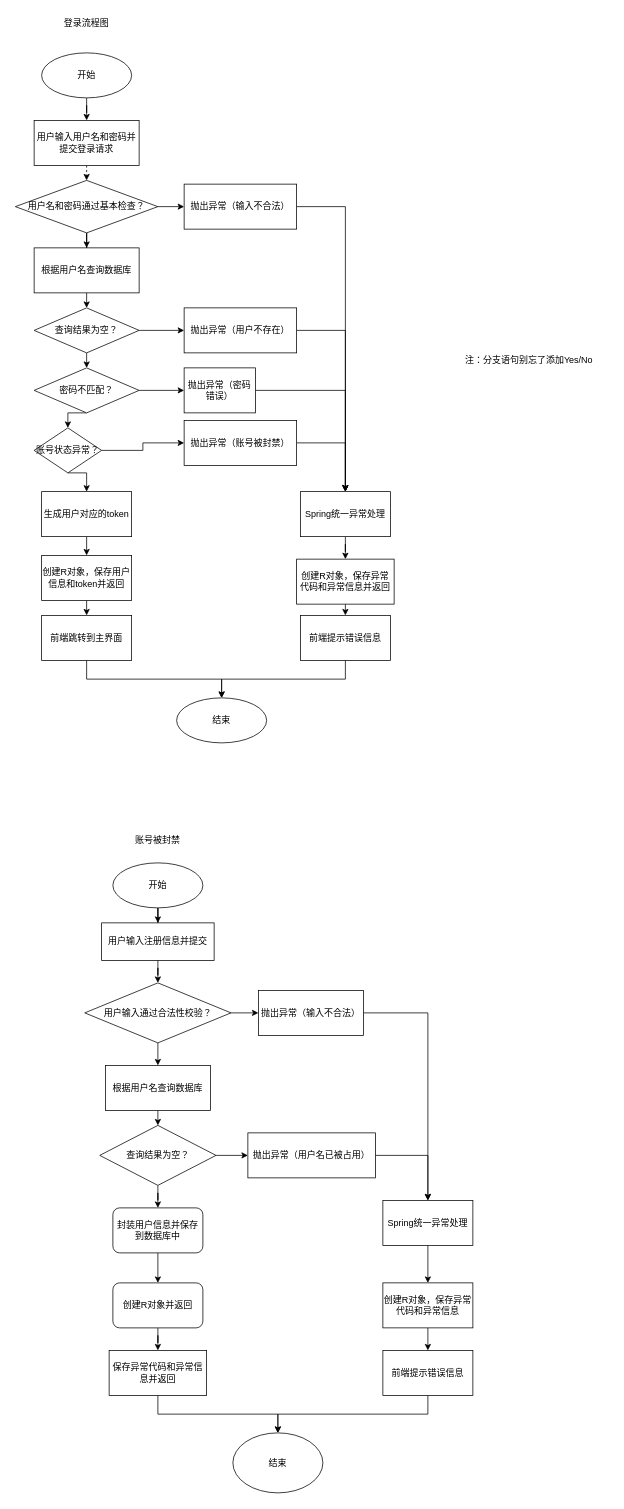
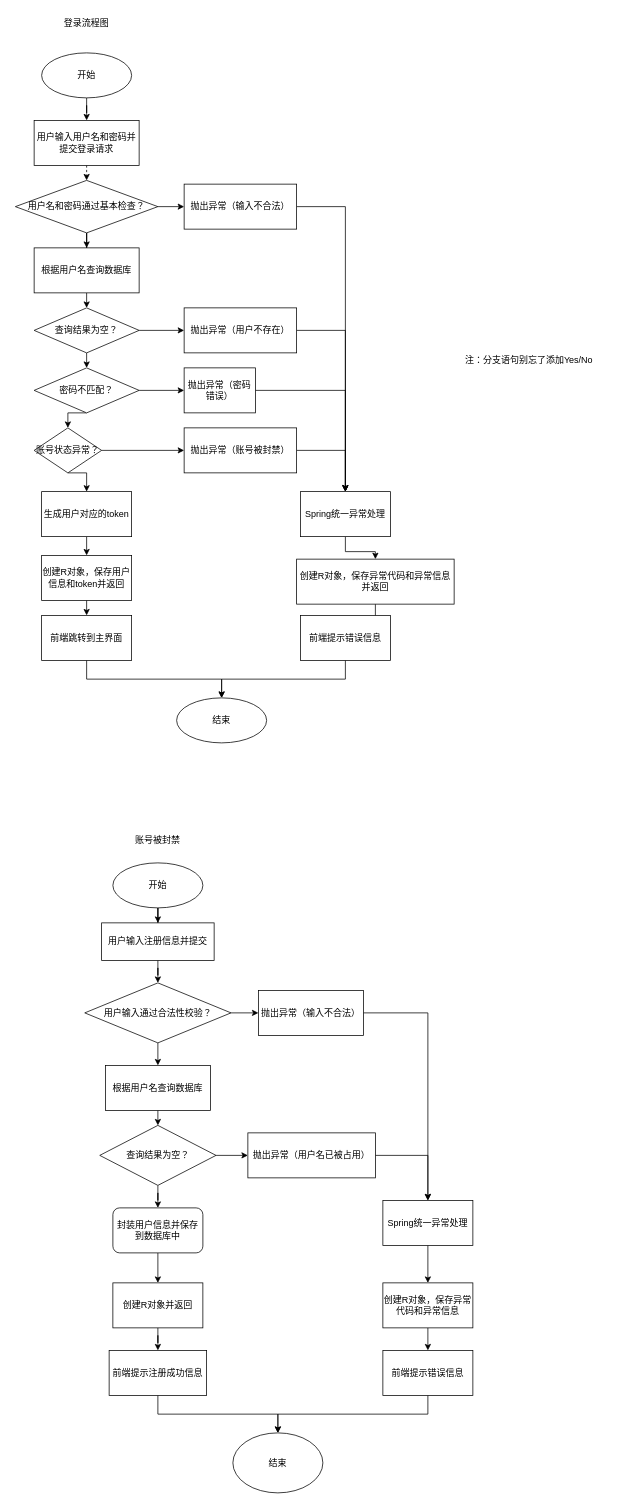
  <mxCell id="0" />
  <mxCell id="1" parent="0" />
  <mxCell id="2" style="edgeStyle=orthogonalEdgeStyle;rounded=0;orthogonalLoop=1;jettySize=auto;html=1;exitX=0.5;exitY=1;exitDx=0;exitDy=0;" parent="1" source="3" target="5" edge="1"><mxGeometry relative="1" as="geometry" /></mxCell>
  <mxCell id="3" value="开始" style="ellipse;whiteSpace=wrap;html=1;" parent="1" vertex="1"><mxGeometry x="55" y="70" width="120" height="60" as="geometry" /></mxCell>
  <mxCell id="4" style="edgeStyle=orthogonalEdgeStyle;rounded=0;orthogonalLoop=1;jettySize=auto;html=1;exitX=0.5;exitY=1;exitDx=0;exitDy=0;entryX=0.5;entryY=0;entryDx=0;entryDy=0;dashed=1;" parent="1" source="5" target="40" edge="1"><mxGeometry relative="1" as="geometry" /></mxCell>
  <mxCell id="5" value="用户输入用户名和密码并提交登录请求" style="rounded=0;whiteSpace=wrap;html=1;" parent="1" vertex="1"><mxGeometry x="45" y="160" width="140" height="60" as="geometry" /></mxCell>
  <mxCell id="6" style="edgeStyle=orthogonalEdgeStyle;rounded=0;orthogonalLoop=1;jettySize=auto;html=1;exitX=1;exitY=0.5;exitDx=0;exitDy=0;" parent="1" source="7" target="26" edge="1"><mxGeometry relative="1" as="geometry" /></mxCell>
  <mxCell id="7" value="抛出异常（输入不合法）" style="rounded=0;whiteSpace=wrap;html=1;" parent="1" vertex="1"><mxGeometry x="245" y="245" width="150" height="60" as="geometry" /></mxCell>
  <mxCell id="8" style="edgeStyle=orthogonalEdgeStyle;rounded=0;orthogonalLoop=1;jettySize=auto;html=1;exitX=0.5;exitY=1;exitDx=0;exitDy=0;entryX=0.5;entryY=0;entryDx=0;entryDy=0;" parent="1" source="9" target="12" edge="1"><mxGeometry relative="1" as="geometry" /></mxCell>
  <mxCell id="9" value="根据用户名查询数据库" style="rounded=0;whiteSpace=wrap;html=1;" parent="1" vertex="1"><mxGeometry x="45" y="330" width="140" height="60" as="geometry" /></mxCell>
  <mxCell id="10" style="edgeStyle=orthogonalEdgeStyle;rounded=0;orthogonalLoop=1;jettySize=auto;html=1;exitX=0.5;exitY=1;exitDx=0;exitDy=0;entryX=0.5;entryY=0;entryDx=0;entryDy=0;" parent="1" source="12" target="21" edge="1"><mxGeometry relative="1" as="geometry" /></mxCell>
  <mxCell id="11" style="edgeStyle=orthogonalEdgeStyle;rounded=0;orthogonalLoop=1;jettySize=auto;html=1;exitX=1;exitY=0.5;exitDx=0;exitDy=0;" parent="1" source="12" target="14" edge="1"><mxGeometry relative="1" as="geometry" /></mxCell>
  <mxCell id="12" value="查询结果为空？" style="rhombus;whiteSpace=wrap;html=1;" parent="1" vertex="1"><mxGeometry x="45" y="410" width="140" height="60" as="geometry" /></mxCell>
  <mxCell id="13" style="edgeStyle=orthogonalEdgeStyle;rounded=0;orthogonalLoop=1;jettySize=auto;html=1;exitX=1;exitY=0.5;exitDx=0;exitDy=0;" parent="1" source="14" target="26" edge="1"><mxGeometry relative="1" as="geometry" /></mxCell>
  <mxCell id="14" value="抛出异常（用户不存在）" style="rounded=0;whiteSpace=wrap;html=1;" parent="1" vertex="1"><mxGeometry x="245" y="410" width="150" height="60" as="geometry" /></mxCell>
  <mxCell id="15" style="edgeStyle=orthogonalEdgeStyle;rounded=0;orthogonalLoop=1;jettySize=auto;html=1;exitX=1;exitY=0.5;exitDx=0;exitDy=0;" parent="1" source="16" target="26" edge="1"><mxGeometry relative="1" as="geometry" /></mxCell>
  <mxCell id="16" value="抛出异常（密码错误）" style="rounded=0;whiteSpace=wrap;html=1;" parent="1" vertex="1"><mxGeometry x="245" y="490" width="95" height="60" as="geometry" /></mxCell>
  <mxCell id="17" style="edgeStyle=orthogonalEdgeStyle;rounded=0;orthogonalLoop=1;jettySize=auto;html=1;exitX=1;exitY=0.5;exitDx=0;exitDy=0;" parent="1" source="18" target="26" edge="1"><mxGeometry relative="1" as="geometry" /></mxCell>
- <mxCell id="18" value="抛出异常（账号被封禁）" style="rounded=0;whiteSpace=wrap;html=1;" parent="1" vertex="1"><mxGeometry x="245" y="560" width="150" height="60" as="geometry" /></mxCell>
+ <mxCell id="18" value="抛出异常（账号被封禁）" style="rounded=0;whiteSpace=wrap;html=1;" parent="1" vertex="1"><mxGeometry x="245" y="570" width="150" height="60" as="geometry" /></mxCell>
  <mxCell id="19" style="edgeStyle=orthogonalEdgeStyle;rounded=0;orthogonalLoop=1;jettySize=auto;html=1;exitX=0.5;exitY=1;exitDx=0;exitDy=0;entryX=0.5;entryY=0;entryDx=0;entryDy=0;" parent="1" source="21" target="24" edge="1"><mxGeometry relative="1" as="geometry" /></mxCell>
  <mxCell id="20" style="edgeStyle=orthogonalEdgeStyle;rounded=0;orthogonalLoop=1;jettySize=auto;html=1;exitX=1;exitY=0.5;exitDx=0;exitDy=0;entryX=0;entryY=0.5;entryDx=0;entryDy=0;" parent="1" source="21" target="16" edge="1"><mxGeometry relative="1" as="geometry" /></mxCell>
  <mxCell id="21" value="密码不匹配？" style="rhombus;whiteSpace=wrap;html=1;" parent="1" vertex="1"><mxGeometry x="45" y="490" width="140" height="60" as="geometry" /></mxCell>
  <mxCell id="22" style="edgeStyle=orthogonalEdgeStyle;rounded=0;orthogonalLoop=1;jettySize=auto;html=1;exitX=1;exitY=0.5;exitDx=0;exitDy=0;entryX=0;entryY=0.5;entryDx=0;entryDy=0;" parent="1" source="24" target="18" edge="1"><mxGeometry relative="1" as="geometry" /></mxCell>
  <mxCell id="23" style="edgeStyle=orthogonalEdgeStyle;rounded=0;orthogonalLoop=1;jettySize=auto;html=1;exitX=0.5;exitY=1;exitDx=0;exitDy=0;entryX=0.5;entryY=0;entryDx=0;entryDy=0;" parent="1" source="24" target="28" edge="1"><mxGeometry relative="1" as="geometry"><mxPoint x="115" y="670" as="targetPoint" /></mxGeometry></mxCell>
  <mxCell id="24" value="账号状态异常？" style="rhombus;whiteSpace=wrap;html=1;" parent="1" vertex="1"><mxGeometry x="45" y="570" width="90" height="60" as="geometry" /></mxCell>
  <mxCell id="25" style="edgeStyle=orthogonalEdgeStyle;rounded=0;orthogonalLoop=1;jettySize=auto;html=1;exitX=0.5;exitY=1;exitDx=0;exitDy=0;" parent="1" source="26" target="32" edge="1"><mxGeometry relative="1" as="geometry" /></mxCell>
  <mxCell id="26" value="Spring统一异常处理" style="rounded=0;whiteSpace=wrap;html=1;" parent="1" vertex="1"><mxGeometry x="400" y="655" width="120" height="60" as="geometry" /></mxCell>
  <mxCell id="27" style="edgeStyle=orthogonalEdgeStyle;rounded=0;orthogonalLoop=1;jettySize=auto;html=1;exitX=0.5;exitY=1;exitDx=0;exitDy=0;entryX=0.5;entryY=0;entryDx=0;entryDy=0;" parent="1" source="28" target="30" edge="1"><mxGeometry relative="1" as="geometry" /></mxCell>
  <mxCell id="28" value="生成用户对应的token" style="rounded=0;whiteSpace=wrap;html=1;" parent="1" vertex="1"><mxGeometry x="55" y="655" width="120" height="60" as="geometry" /></mxCell>
  <mxCell id="29" style="edgeStyle=orthogonalEdgeStyle;rounded=0;orthogonalLoop=1;jettySize=auto;html=1;exitX=0.5;exitY=1;exitDx=0;exitDy=0;entryX=0.5;entryY=0;entryDx=0;entryDy=0;" parent="1" source="30" target="37" edge="1"><mxGeometry relative="1" as="geometry" /></mxCell>
  <mxCell id="30" value="创建R对象，保存用户信息和token并返回" style="rounded=0;whiteSpace=wrap;html=1;" parent="1" vertex="1"><mxGeometry x="55" y="740" width="120" height="60" as="geometry" /></mxCell>
  <mxCell id="31" style="edgeStyle=orthogonalEdgeStyle;rounded=0;orthogonalLoop=1;jettySize=auto;html=1;exitX=0.5;exitY=1;exitDx=0;exitDy=0;entryX=0.5;entryY=0;entryDx=0;entryDy=0;" parent="1" source="32" target="35" edge="1"><mxGeometry relative="1" as="geometry" /></mxCell>
- <mxCell id="32" value="创建R对象，保存异常代码和异常信息并返回" style="rounded=0;whiteSpace=wrap;html=1;" parent="1" vertex="1"><mxGeometry x="395" y="745" width="130" height="60" as="geometry" /></mxCell>
+ <mxCell id="32" value="创建R对象，保存异常代码和异常信息并返回" style="rounded=0;whiteSpace=wrap;html=1;" parent="1" vertex="1"><mxGeometry x="395" y="745" width="210" height="60" as="geometry" /></mxCell>
  <mxCell id="33" value="结束" style="ellipse;whiteSpace=wrap;html=1;" parent="1" vertex="1"><mxGeometry x="235" y="930" width="120" height="60" as="geometry" /></mxCell>
  <mxCell id="34" style="edgeStyle=orthogonalEdgeStyle;rounded=0;orthogonalLoop=1;jettySize=auto;html=1;exitX=0.5;exitY=1;exitDx=0;exitDy=0;entryX=0.5;entryY=0;entryDx=0;entryDy=0;" parent="1" source="35" target="33" edge="1"><mxGeometry relative="1" as="geometry" /></mxCell>
  <mxCell id="35" value="前端提示错误信息" style="rounded=0;whiteSpace=wrap;html=1;" parent="1" vertex="1"><mxGeometry x="400" y="820" width="120" height="60" as="geometry" /></mxCell>
  <mxCell id="36" style="edgeStyle=orthogonalEdgeStyle;rounded=0;orthogonalLoop=1;jettySize=auto;html=1;exitX=0.5;exitY=1;exitDx=0;exitDy=0;entryX=0.5;entryY=0;entryDx=0;entryDy=0;" parent="1" source="37" target="33" edge="1"><mxGeometry relative="1" as="geometry" /></mxCell>
  <mxCell id="37" value="前端跳转到主界面" style="rounded=0;whiteSpace=wrap;html=1;" parent="1" vertex="1"><mxGeometry x="55" y="820" width="120" height="60" as="geometry" /></mxCell>
  <mxCell id="38" style="edgeStyle=orthogonalEdgeStyle;rounded=0;orthogonalLoop=1;jettySize=auto;html=1;exitX=0.5;exitY=1;exitDx=0;exitDy=0;" parent="1" source="40" target="9" edge="1"><mxGeometry relative="1" as="geometry" /></mxCell>
  <mxCell id="39" style="edgeStyle=orthogonalEdgeStyle;rounded=0;orthogonalLoop=1;jettySize=auto;html=1;exitX=1;exitY=0.5;exitDx=0;exitDy=0;entryX=0;entryY=0.5;entryDx=0;entryDy=0;" parent="1" source="40" target="7" edge="1"><mxGeometry relative="1" as="geometry" /></mxCell>
  <mxCell id="40" value="用户名和密码通过基本检查？" style="rhombus;whiteSpace=wrap;html=1;" parent="1" vertex="1"><mxGeometry x="20" y="240" width="190" height="70" as="geometry" /></mxCell>
  <mxCell id="41" value="登录流程图" style="text;html=1;strokeColor=none;fillColor=none;align=center;verticalAlign=middle;whiteSpace=wrap;rounded=0;" parent="1" vertex="1"><mxGeometry x="40" y="20" width="150" height="20" as="geometry" /></mxCell>
  <mxCell id="42" value="账号被封禁" style="text;html=1;strokeColor=none;fillColor=none;align=center;verticalAlign=middle;whiteSpace=wrap;rounded=0;" parent="1" vertex="1"><mxGeometry x="90" y="1110" width="240" height="20" as="geometry" /></mxCell>
  <mxCell id="43" style="edgeStyle=orthogonalEdgeStyle;rounded=0;orthogonalLoop=1;jettySize=auto;html=1;exitX=0.5;exitY=1;exitDx=0;exitDy=0;" parent="1" source="44" target="46" edge="1"><mxGeometry relative="1" as="geometry" /></mxCell>
  <mxCell id="44" value="开始" style="ellipse;whiteSpace=wrap;html=1;" parent="1" vertex="1"><mxGeometry x="150" y="1150" width="120" height="60" as="geometry" /></mxCell>
  <mxCell id="45" style="edgeStyle=orthogonalEdgeStyle;rounded=0;orthogonalLoop=1;jettySize=auto;html=1;exitX=0.5;exitY=1;exitDx=0;exitDy=0;" parent="1" source="46" target="51" edge="1"><mxGeometry relative="1" as="geometry" /></mxCell>
  <mxCell id="46" value="用户输入注册信息并提交" style="rounded=0;whiteSpace=wrap;html=1;" parent="1" vertex="1"><mxGeometry x="135" y="1230" width="150" height="50" as="geometry" /></mxCell>
  <mxCell id="47" style="edgeStyle=orthogonalEdgeStyle;rounded=0;orthogonalLoop=1;jettySize=auto;html=1;exitX=0.5;exitY=1;exitDx=0;exitDy=0;entryX=0.5;entryY=0;entryDx=0;entryDy=0;" parent="1" source="48" target="63" edge="1"><mxGeometry relative="1" as="geometry" /></mxCell>
  <mxCell id="48" value="根据用户名查询数据库" style="rounded=0;whiteSpace=wrap;html=1;" parent="1" vertex="1"><mxGeometry x="140" y="1420" width="140" height="60" as="geometry" /></mxCell>
  <mxCell id="49" style="edgeStyle=orthogonalEdgeStyle;rounded=0;orthogonalLoop=1;jettySize=auto;html=1;exitX=0.5;exitY=1;exitDx=0;exitDy=0;entryX=0.5;entryY=0;entryDx=0;entryDy=0;" parent="1" source="51" target="48" edge="1"><mxGeometry relative="1" as="geometry" /></mxCell>
  <mxCell id="50" style="edgeStyle=orthogonalEdgeStyle;rounded=0;orthogonalLoop=1;jettySize=auto;html=1;exitX=1;exitY=0.5;exitDx=0;exitDy=0;entryX=0;entryY=0.5;entryDx=0;entryDy=0;" parent="1" source="51" target="60" edge="1"><mxGeometry relative="1" as="geometry"><mxPoint x="410" y="1420" as="targetPoint" /></mxGeometry></mxCell>
  <mxCell id="51" value="用户输入通过合法性校验？" style="rhombus;whiteSpace=wrap;html=1;" parent="1" vertex="1"><mxGeometry x="112.5" y="1310" width="195" height="80" as="geometry" /></mxCell>
  <mxCell id="52" value="注：分支语句别忘了添加Yes/No&lt;br&gt;" style="text;html=1;strokeColor=none;fillColor=none;align=center;verticalAlign=middle;whiteSpace=wrap;rounded=0;" parent="1" vertex="1"><mxGeometry x="600" y="470" width="210" height="20" as="geometry" /></mxCell>
  <mxCell id="53" style="edgeStyle=orthogonalEdgeStyle;rounded=0;orthogonalLoop=1;jettySize=auto;html=1;exitX=0.5;exitY=1;exitDx=0;exitDy=0;" parent="1" source="54" target="56" edge="1"><mxGeometry relative="1" as="geometry" /></mxCell>
  <mxCell id="54" value="Spring统一异常处理" style="rounded=0;whiteSpace=wrap;html=1;" parent="1" vertex="1"><mxGeometry x="510" y="1600" width="120" height="60" as="geometry" /></mxCell>
  <mxCell id="55" style="edgeStyle=orthogonalEdgeStyle;rounded=0;orthogonalLoop=1;jettySize=auto;html=1;exitX=0.5;exitY=1;exitDx=0;exitDy=0;entryX=0.5;entryY=0;entryDx=0;entryDy=0;" parent="1" source="56" target="58" edge="1"><mxGeometry relative="1" as="geometry" /></mxCell>
  <mxCell id="56" value="创建R对象，保存异常代码和异常信息" style="rounded=0;whiteSpace=wrap;html=1;" parent="1" vertex="1"><mxGeometry x="510" y="1710" width="120" height="60" as="geometry" /></mxCell>
  <mxCell id="57" style="edgeStyle=orthogonalEdgeStyle;rounded=0;orthogonalLoop=1;jettySize=auto;html=1;entryX=0.5;entryY=0;entryDx=0;entryDy=0;exitX=0.5;exitY=1;exitDx=0;exitDy=0;" parent="1" source="58" target="72" edge="1"><mxGeometry relative="1" as="geometry" /></mxCell>
  <mxCell id="58" value="前端提示错误信息" style="rounded=0;whiteSpace=wrap;html=1;" parent="1" vertex="1"><mxGeometry x="510" y="1800" width="120" height="60" as="geometry" /></mxCell>
  <mxCell id="59" style="edgeStyle=orthogonalEdgeStyle;rounded=0;orthogonalLoop=1;jettySize=auto;html=1;exitX=1;exitY=0.5;exitDx=0;exitDy=0;" parent="1" source="60" target="54" edge="1"><mxGeometry relative="1" as="geometry" /></mxCell>
  <mxCell id="60" value="抛出异常（输入不合法）" style="rounded=0;whiteSpace=wrap;html=1;" parent="1" vertex="1"><mxGeometry x="344" y="1320" width="140" height="60" as="geometry" /></mxCell>
  <mxCell id="61" style="edgeStyle=orthogonalEdgeStyle;rounded=0;orthogonalLoop=1;jettySize=auto;html=1;exitX=0.5;exitY=1;exitDx=0;exitDy=0;" parent="1" source="63" target="67" edge="1"><mxGeometry relative="1" as="geometry" /></mxCell>
  <mxCell id="62" style="edgeStyle=orthogonalEdgeStyle;rounded=0;orthogonalLoop=1;jettySize=auto;html=1;exitX=1;exitY=0.5;exitDx=0;exitDy=0;entryX=0;entryY=0.5;entryDx=0;entryDy=0;" parent="1" source="63" target="65" edge="1"><mxGeometry relative="1" as="geometry" /></mxCell>
  <mxCell id="63" value="查询结果为空？" style="rhombus;whiteSpace=wrap;html=1;" parent="1" vertex="1"><mxGeometry x="132.5" y="1500" width="155" height="80" as="geometry" /></mxCell>
  <mxCell id="64" style="edgeStyle=orthogonalEdgeStyle;rounded=0;orthogonalLoop=1;jettySize=auto;html=1;exitX=1;exitY=0.5;exitDx=0;exitDy=0;" parent="1" source="65" target="54" edge="1"><mxGeometry relative="1" as="geometry" /></mxCell>
  <mxCell id="65" value="抛出异常（用户名已被占用）" style="rounded=0;whiteSpace=wrap;html=1;" parent="1" vertex="1"><mxGeometry x="330" y="1510" width="170" height="60" as="geometry" /></mxCell>
  <mxCell id="66" style="edgeStyle=orthogonalEdgeStyle;rounded=0;orthogonalLoop=1;jettySize=auto;html=1;exitX=0.5;exitY=1;exitDx=0;exitDy=0;entryX=0.5;entryY=0;entryDx=0;entryDy=0;" parent="1" source="67" target="69" edge="1"><mxGeometry relative="1" as="geometry" /></mxCell>
  <mxCell id="67" value="封装用户信息并保存到数据库中" style="whiteSpace=wrap;html=1;rounded=1;" parent="1" vertex="1"><mxGeometry x="150" y="1610" width="120" height="60" as="geometry" /></mxCell>
  <mxCell id="68" style="edgeStyle=orthogonalEdgeStyle;rounded=0;orthogonalLoop=1;jettySize=auto;html=1;exitX=0.5;exitY=1;exitDx=0;exitDy=0;" parent="1" source="69" target="71" edge="1"><mxGeometry relative="1" as="geometry" /></mxCell>
- <mxCell id="69" value="创建R对象并返回" style="whiteSpace=wrap;html=1;rounded=1;" parent="1" vertex="1"><mxGeometry x="150" y="1710" width="120" height="60" as="geometry" /></mxCell>
+ <mxCell id="69" value="创建R对象并返回" style="rounded=0;whiteSpace=wrap;html=1;" parent="1" vertex="1"><mxGeometry x="150" y="1710" width="120" height="60" as="geometry" /></mxCell>
  <mxCell id="70" style="edgeStyle=orthogonalEdgeStyle;rounded=0;orthogonalLoop=1;jettySize=auto;html=1;exitX=0.5;exitY=1;exitDx=0;exitDy=0;entryX=0.5;entryY=0;entryDx=0;entryDy=0;" parent="1" source="71" target="72" edge="1"><mxGeometry relative="1" as="geometry" /></mxCell>
- <mxCell id="71" value="保存异常代码和异常信息并返回" style="rounded=0;whiteSpace=wrap;html=1;" parent="1" vertex="1"><mxGeometry x="145" y="1800" width="130" height="60" as="geometry" /></mxCell>
+ <mxCell id="71" value="前端提示注册成功信息" style="rounded=0;whiteSpace=wrap;html=1;" parent="1" vertex="1"><mxGeometry x="145" y="1800" width="130" height="60" as="geometry" /></mxCell>
  <mxCell id="72" value="结束" style="ellipse;whiteSpace=wrap;html=1;" parent="1" vertex="1"><mxGeometry x="310" y="1910" width="120" height="80" as="geometry" /></mxCell>
